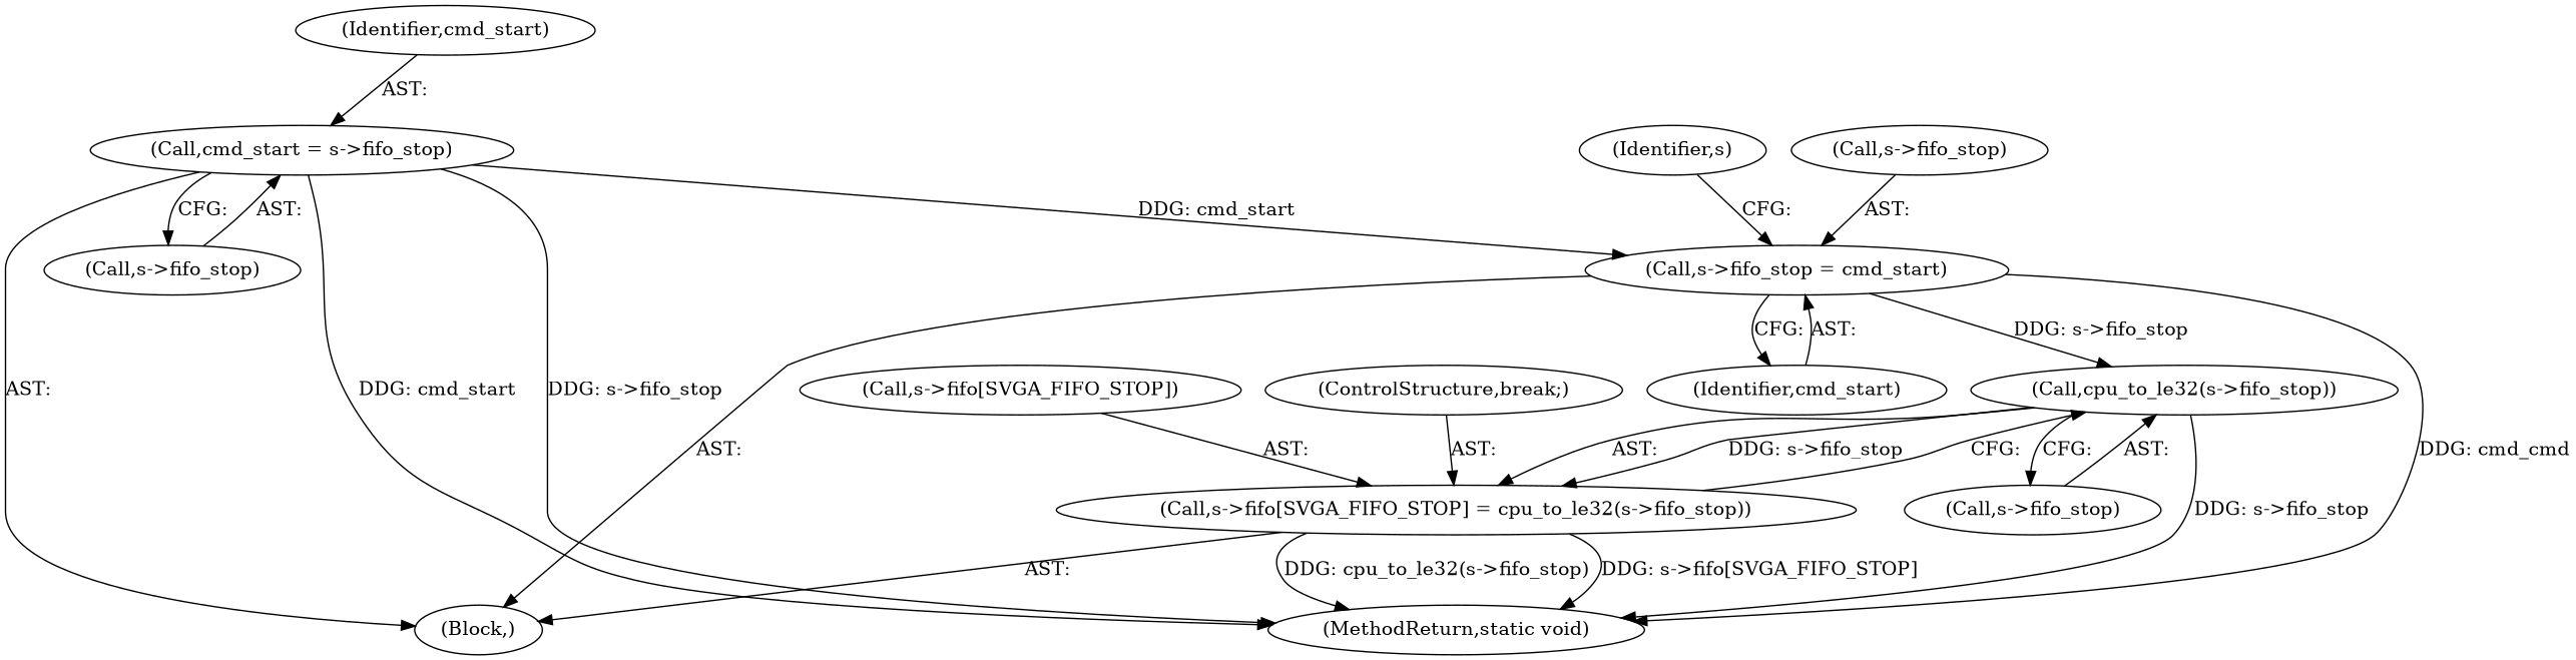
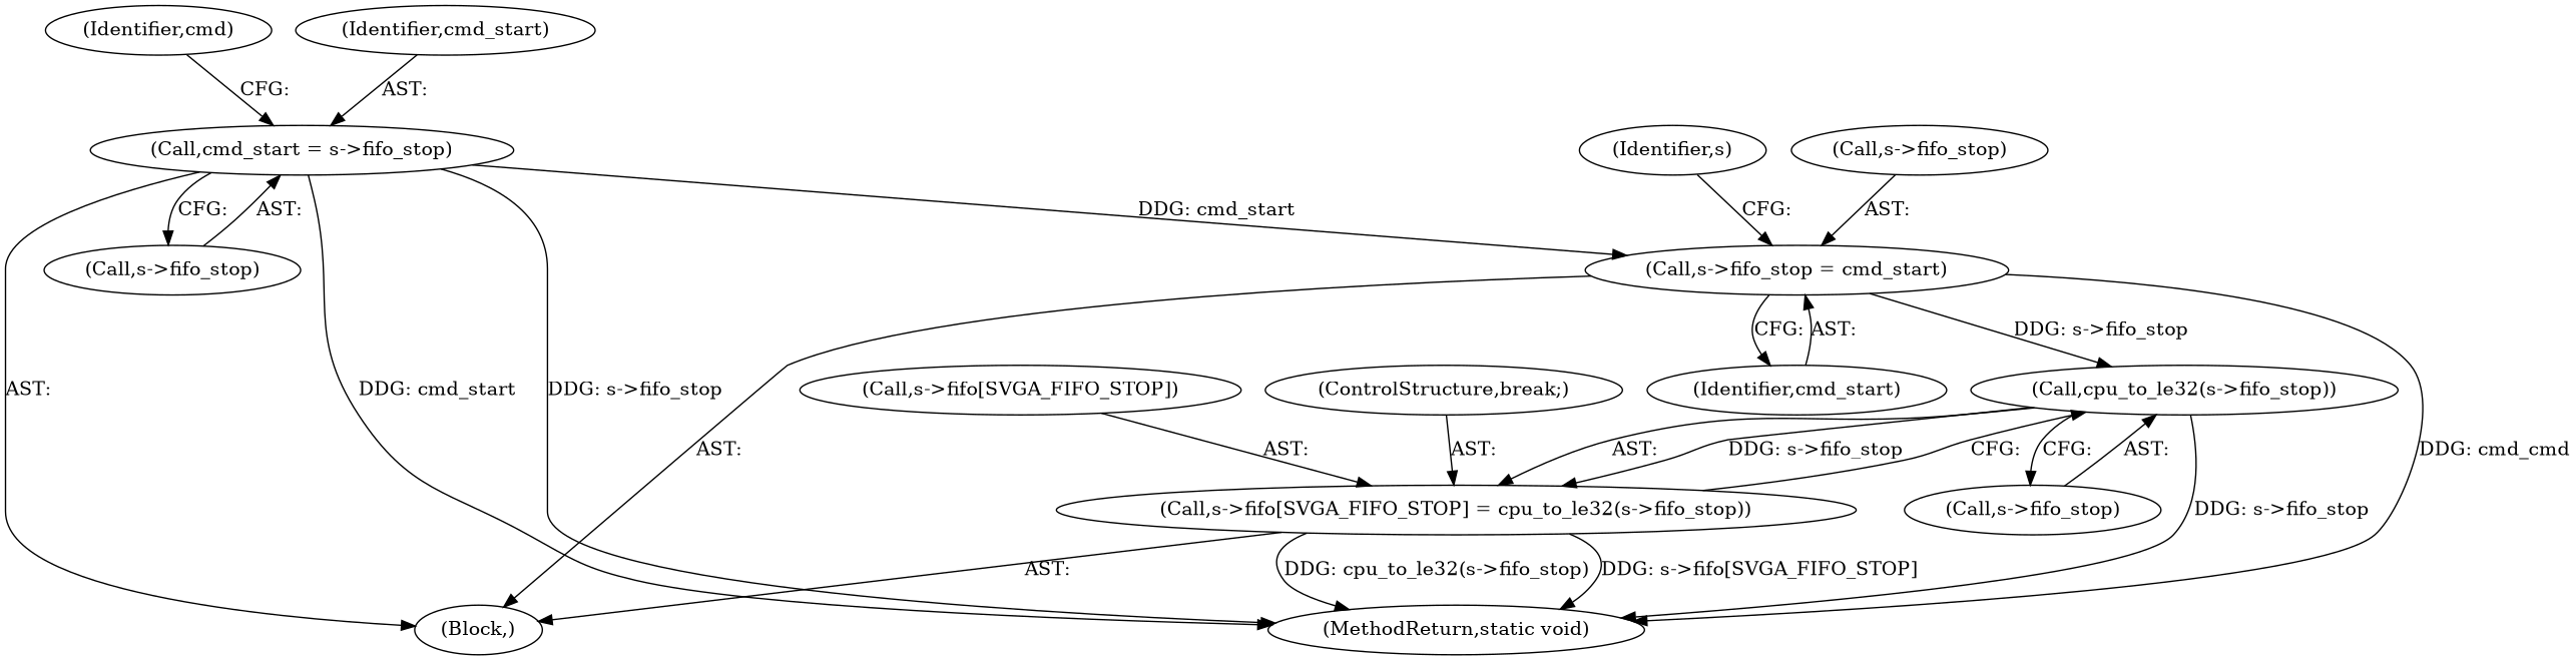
  digraph {
    n1 [label="(Call,cmd_start = s->fifo_stop)"]
    n2 [label="(Call,s->fifo_stop = cmd_start)"]
    n3 [label="(MethodReturn,static void)"]
    n4 [label="(Call,s->fifo_stop)"]
    n5 [label="(Block,)"]
    n6 [label="(Call,cpu_to_le32(s->fifo_stop))"]
    n7 [label="(Identifier,cmd_start)"]
    n8 [label="(Call,s->fifo[SVGA_FIFO_STOP] = cpu_to_le32(s->fifo_stop))"]
    n9 [label="(Call,s->fifo_stop)"]
+   n10 [label="(Identifier,cmd)"]
    n11 [label="(Call,s->fifo[SVGA_FIFO_STOP])"]
    n12 [label="(Identifier,s)"]
    n13 [label="(ControlStructure,break;)"]
    n14 [label="(Call,s->fifo_stop)"]
    n15 [label="(Identifier,cmd_start)"]
    n1 -> n2 [label="DDG: cmd_start"]
    n1 -> n3 [label="DDG: s->fifo_stop"]
    n1 -> n3 [label="DDG: cmd_start"]
    n1 -> n4 [label="CFG: "]
    n1 -> n5 [label="AST: "]
    n2 -> n3 [label="DDG: cmd_cmd"]
    n2 -> n5 [label="AST: "]
    n2 -> n6 [label="DDG: s->fifo_stop"]
    n2 -> n7 [label="CFG: "]
    n4 -> n1 [label="AST: "]
    n6 -> n3 [label="DDG: s->fifo_stop"]
    n6 -> n8 [label="AST: "]
    n6 -> n8 [label="DDG: s->fifo_stop"]
    n6 -> n9 [label="CFG: "]
    n7 -> n2 [label="AST: "]
    n8 -> n3 [label="DDG: s->fifo[SVGA_FIFO_STOP]"]
    n8 -> n3 [label="DDG: cpu_to_le32(s->fifo_stop)"]
    n8 -> n5 [label="AST: "]
    n8 -> n6 [label="CFG: "]
    n9 -> n6 [label="AST: "]
+   n10 -> n1 [label="CFG: "]
    n11 -> n8 [label="AST: "]
    n12 -> n2 [label="CFG: "]
    n13 -> n8 [label="AST: "]
    n14 -> n2 [label="AST: "]
    n15 -> n1 [label="AST: "]
  }
